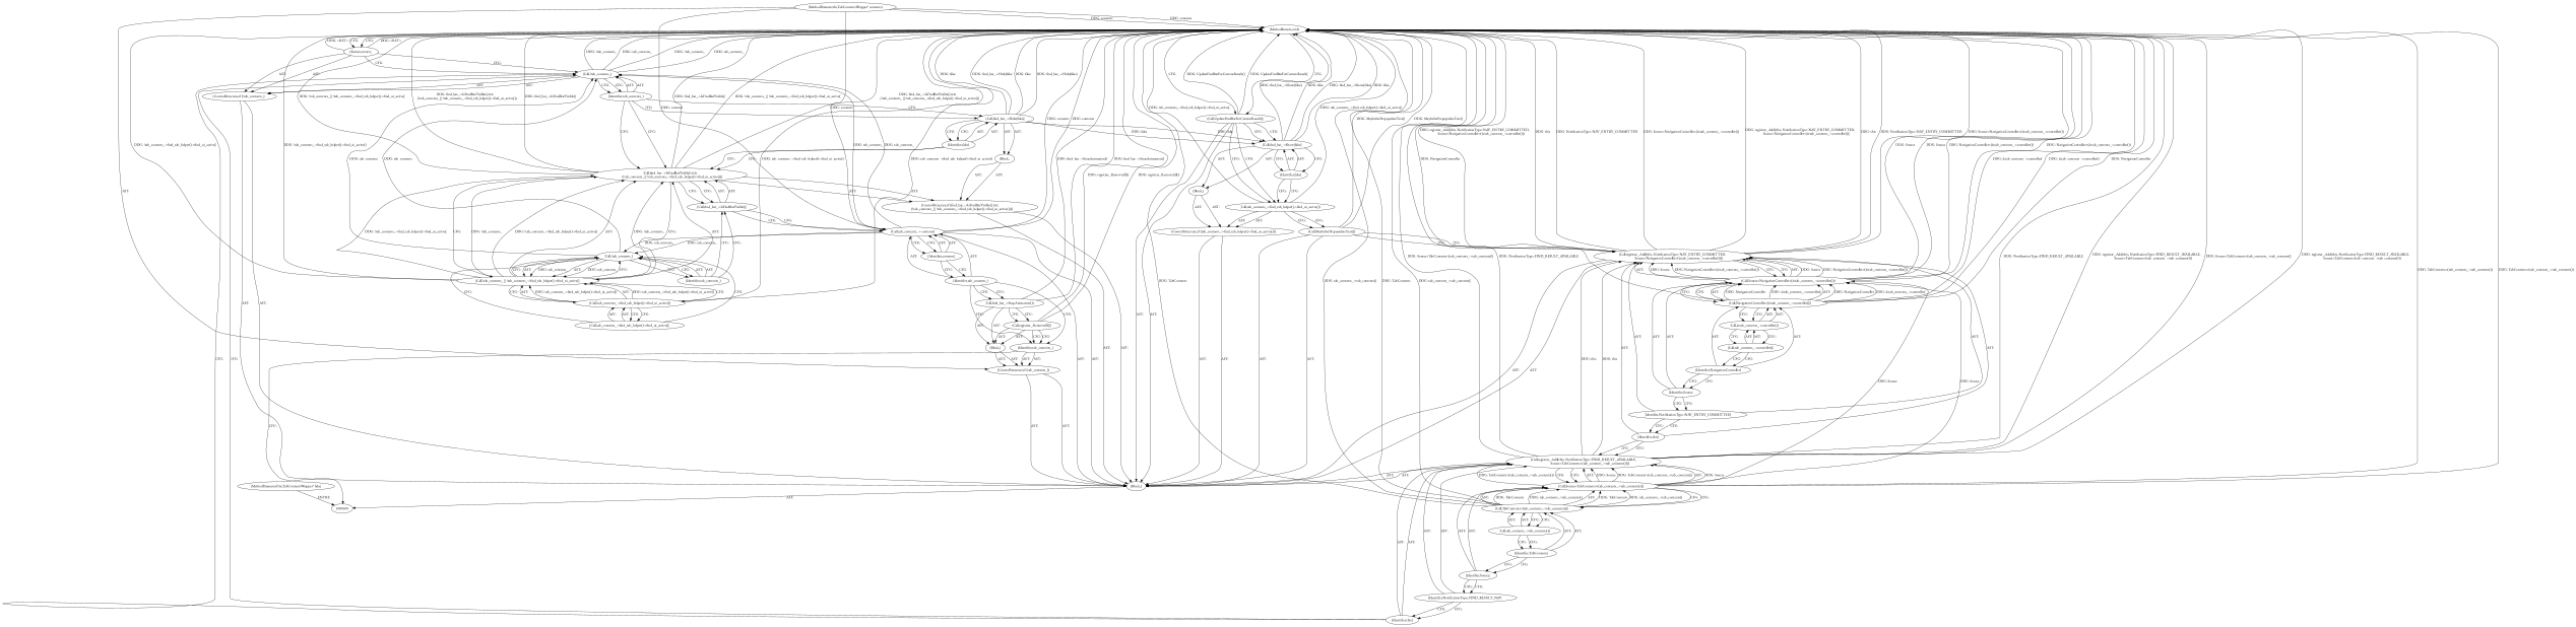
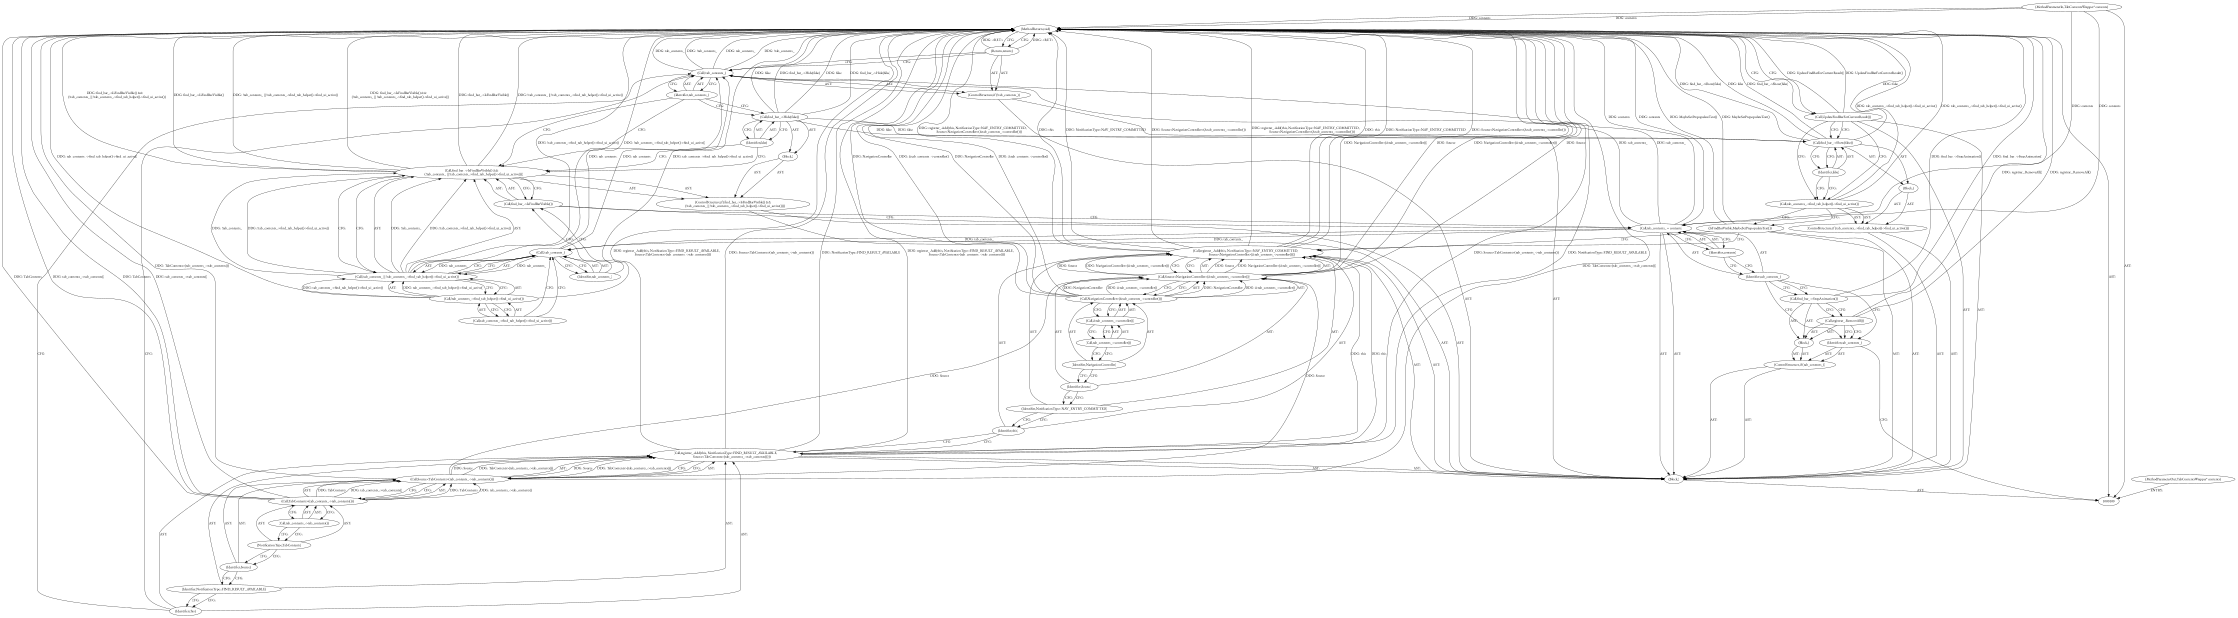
  digraph {
    fontname="EB Garamond"
    node [fontname="EB Garamond"]
    edge [fontname="EB Garamond"]
    n1 [label="(MethodReturn,void)"]
    n2 [label="(Return,return;)"]
    n3 [label="(Call,UpdateFindBarForCurrentResult())"]
    1000100
    n5 [label="(Call,!tab_contents_)"]
    n6 [label="(ControlStructure,if (!tab_contents_))"]
    n7 [label="(Block,)"]
    n8 [label="(Call,find_bar_->Show(false))"]
    n9 [label="(Call,tab_contents_->find_tab_helper()->find_ui_active())"]
    n10 [label="(MethodParameterIn,TabContentsWrapper* contents)"]
    n11 [label="(Call,tab_contents_ = contents)"]
    n12 [label="(Call,!tab_contents_)"]
    n13 [label="(Identifier,contents)"]
-   n14 [label="(MethodParameterOut,TabContentsWrapper* false)"]
+   n14 [label="(MethodParameterOut,TabContentsWrapper* contents)"]
    n15 [label="(Call,!tab_contents_->find_tab_helper()->find_ui_active())"]
    n16 [label="(Call,tab_contents_->find_tab_helper()->find_ui_active())"]
    n17 [label="(Call,!tab_contents_ || !tab_contents_->find_tab_helper()->find_ui_active())"]
    n18 [label="(Call,find_bar_->IsFindBarVisible() &&\n      (!tab_contents_ || !tab_contents_->find_tab_helper()->find_ui_active()))"]
    n19 [label="(Identifier,tab_contents_)"]
    n20 [label="(ControlStructure,if (find_bar_->IsFindBarVisible() &&\n      (!tab_contents_ || !tab_contents_->find_tab_helper()->find_ui_active())))"]
    n21 [label="(Call,find_bar_->IsFindBarVisible())"]
    n22 [label="(Identifier,tab_contents_)"]
    n23 [label="(Block,)"]
    n24 [label="(Identifier,false)"]
    n25 [label="(Call,find_bar_->Hide(false))"]
    n26 [label="(Block,)"]
    n27 [label="(Identifier,false)"]
    n28 [label="(Identifier,this)"]
    n29 [label="(Call,registrar_.Add(this, NotificationType::FIND_RESULT_AVAILABLE,\n                 Source<TabContents>(tab_contents_->tab_contents())))"]
    n30 [label="(Call,Source<TabContents>(tab_contents_->tab_contents()))"]
    n31 [label="(Call,registrar_.Add(this, NotificationType::NAV_ENTRY_COMMITTED,\n                 Source<NavigationController>(&tab_contents_->controller())))"]
    n32 [label="(Call,TabContents>(tab_contents_->tab_contents()))"]
    n33 [label="(Call,Source<NavigationController>(&tab_contents_->controller()))"]
-   n34 [label="(Identifier,NotificationType::FIND_RESULT_NAV)"]
+   n34 [label="(Identifier,NotificationType::FIND_RESULT_AVAILABLE)"]
    n35 [label="(Call,tab_contents_->tab_contents())"]
    n36 [label="(Call,NavigationController>(&tab_contents_->controller()))"]
    n37 [label="(Identifier,Source)"]
-   n38 [label="(Identifier,TabContents)"]
+   n38 [label="(NotificationType,TabContents)"]
    n39 [label="(Identifier,this)"]
    n40 [label="(Identifier,NotificationType::NAV_ENTRY_COMMITTED)"]
    n41 [label="(ControlStructure,if (tab_contents_))"]
    n42 [label="(Block,)"]
    n43 [label="(Identifier,tab_contents_)"]
    n44 [label="(Call,&tab_contents_->controller())"]
    n45 [label="(Identifier,Source)"]
    n46 [label="(Call,tab_contents_->controller())"]
    n47 [label="(Identifier,NavigationController)"]
-   n48 [label="(Call,MaybeSetPrepopulateText())"]
+   n48 [label="(IsFindBarVisible,MaybeSetPrepopulateText())"]
    n49 [label="(ControlStructure,if (tab_contents_->find_tab_helper()->find_ui_active()))"]
    n50 [label="(Call,registrar_.RemoveAll())"]
    n51 [label="(Call,find_bar_->StopAnimation())"]
    n52 [label="(Identifier,tab_contents_)"]
    n1 -> n2 [label="CFG: "]
    n1 -> n2 [label="CFG: "]
    n1 -> n3 [label="CFG: "]
    n1 -> n3 [label="CFG: "]
+   n1 -> 1000100 [label="AST: "]
    n2 -> n1 [label="DDG: <RET>"]
    n2 -> n1 [label="DDG: <RET>"]
    n2 -> n5 [label="CFG: "]
    n2 -> n5 [label="CFG: "]
    n2 -> n6 [label="AST: "]
    n2 -> n6 [label="AST: "]
    n3 -> n1 [label="DDG: UpdateFindBarForCurrentResult()"]
    n3 -> n1 [label="DDG: UpdateFindBarForCurrentResult()"]
    n3 -> n7 [label="AST: "]
    n3 -> n7 [label="AST: "]
    n3 -> n8 [label="CFG: "]
    n3 -> n8 [label="CFG: "]
    n3 -> n9 [label="CFG: "]
    n3 -> n9 [label="CFG: "]
    n5 -> n1 [label="DDG: !tab_contents_"]
    n5 -> n1 [label="DDG: tab_contents_"]
    n5 -> n1 [label="DDG: !tab_contents_"]
    n5 -> n1 [label="DDG: tab_contents_"]
    n5 -> n6 [label="AST: "]
    n5 -> n6 [label="AST: "]
    n5 -> n22 [label="CFG: "]
    n5 -> n22 [label="CFG: "]
    n6 -> n7 [label="AST: "]
    n6 -> n7 [label="AST: "]
    n7 -> 1000100 [label="AST: "]
    n8 -> n1 [label="DDG: find_bar_->Show(false)"]
    n8 -> n1 [label="DDG: false"]
    n8 -> n1 [label="DDG: find_bar_->Show(false)"]
    n8 -> n1 [label="DDG: false"]
    n8 -> n26 [label="AST: "]
    n8 -> n26 [label="AST: "]
    n8 -> n27 [label="CFG: "]
    n8 -> n27 [label="CFG: "]
    n9 -> n1 [label="DDG: tab_contents_->find_tab_helper()->find_ui_active()"]
    n9 -> n1 [label="DDG: tab_contents_->find_tab_helper()->find_ui_active()"]
    n9 -> n48 [label="CFG: "]
    n9 -> n48 [label="CFG: "]
    n9 -> n49 [label="AST: "]
    n9 -> n49 [label="AST: "]
    n10 -> n1 [label="DDG: contents"]
    n10 -> n1 [label="DDG: contents"]
-   n10 -> n41 [label="AST: "]
+   n10 -> 1000100 [label="AST: "]
    n10 -> n11 [label="DDG: contents"]
    n10 -> n11 [label="DDG: contents"]
    n11 -> n1 [label="DDG: contents"]
    n11 -> n1 [label="DDG: contents"]
    n11 -> n5 [label="DDG: tab_contents_"]
    n11 -> n5 [label="DDG: tab_contents_"]
    n11 -> n7 [label="AST: "]
    n11 -> n7 [label="AST: "]
    n11 -> n12 [label="DDG: tab_contents_"]
    n11 -> n12 [label="DDG: tab_contents_"]
    n11 -> n13 [label="CFG: "]
    n11 -> n13 [label="CFG: "]
    n12 -> n5 [label="DDG: tab_contents_"]
    n12 -> n5 [label="DDG: tab_contents_"]
    n12 -> n17 [label="AST: "]
    n12 -> n17 [label="DDG: tab_contents_"]
    n12 -> n17 [label="AST: "]
    n12 -> n17 [label="DDG: tab_contents_"]
    n12 -> n19 [label="CFG: "]
    n12 -> n19 [label="CFG: "]
    n13 -> n11 [label="AST: "]
    n13 -> n11 [label="AST: "]
    n13 -> n52 [label="CFG: "]
    n13 -> n52 [label="CFG: "]
    n14 -> 1000100 [label="ENTRY: "]
    n15 -> n1 [label="DDG: tab_contents_->find_tab_helper()->find_ui_active()"]
    n15 -> n1 [label="DDG: tab_contents_->find_tab_helper()->find_ui_active()"]
    n15 -> n16 [label="CFG: "]
    n15 -> n16 [label="CFG: "]
    n15 -> n17 [label="AST: "]
    n15 -> n17 [label="DDG: tab_contents_->find_tab_helper()->find_ui_active()"]
    n15 -> n17 [label="AST: "]
    n15 -> n17 [label="DDG: tab_contents_->find_tab_helper()->find_ui_active()"]
    n16 -> n12 [label="CFG: "]
    n16 -> n12 [label="CFG: "]
    n16 -> n15 [label="AST: "]
    n16 -> n15 [label="AST: "]
    n17 -> n1 [label="DDG: !tab_contents_->find_tab_helper()->find_ui_active()"]
    n17 -> n1 [label="DDG: !tab_contents_->find_tab_helper()->find_ui_active()"]
    n17 -> n12 [label="CFG: "]
    n17 -> n12 [label="CFG: "]
    n17 -> n15 [label="CFG: "]
    n17 -> n15 [label="CFG: "]
    n17 -> n18 [label="AST: "]
    n17 -> n18 [label="DDG: !tab_contents_"]
    n17 -> n18 [label="DDG: !tab_contents_->find_tab_helper()->find_ui_active()"]
    n17 -> n18 [label="AST: "]
    n17 -> n18 [label="DDG: !tab_contents_"]
    n17 -> n18 [label="DDG: !tab_contents_->find_tab_helper()->find_ui_active()"]
    n18 -> n1 [label="DDG: !tab_contents_ || !tab_contents_->find_tab_helper()->find_ui_active()"]
    n18 -> n1 [label="DDG: find_bar_->IsFindBarVisible() &&\n      (!tab_contents_ || !tab_contents_->find_tab_helper()->find_ui_active())"]
    n18 -> n1 [label="DDG: find_bar_->IsFindBarVisible()"]
    n18 -> n1 [label="DDG: !tab_contents_ || !tab_contents_->find_tab_helper()->find_ui_active()"]
    n18 -> n1 [label="DDG: find_bar_->IsFindBarVisible() &&\n      (!tab_contents_ || !tab_contents_->find_tab_helper()->find_ui_active())"]
    n18 -> n1 [label="DDG: find_bar_->IsFindBarVisible()"]
    n18 -> n17 [label="CFG: "]
    n18 -> n17 [label="CFG: "]
    n18 -> n20 [label="AST: "]
    n18 -> n20 [label="AST: "]
    n18 -> n21 [label="CFG: "]
    n18 -> n21 [label="CFG: "]
    n19 -> n12 [label="AST: "]
    n19 -> n12 [label="AST: "]
    n19 -> n21 [label="CFG: "]
    n19 -> n21 [label="CFG: "]
    n20 -> n7 [label="AST: "]
    n20 -> n7 [label="AST: "]
    n21 -> n11 [label="CFG: "]
    n21 -> n11 [label="CFG: "]
    n21 -> n18 [label="AST: "]
    n21 -> n18 [label="AST: "]
    n22 -> n5 [label="AST: "]
    n22 -> n5 [label="AST: "]
    n22 -> n18 [label="CFG: "]
    n22 -> n18 [label="CFG: "]
    n22 -> n25 [label="CFG: "]
    n22 -> n25 [label="CFG: "]
    n23 -> n20 [label="AST: "]
    n23 -> n20 [label="AST: "]
    n24 -> n18 [label="CFG: "]
    n24 -> n18 [label="CFG: "]
    n24 -> n25 [label="AST: "]
    n24 -> n25 [label="AST: "]
    n25 -> n1 [label="DDG: false"]
    n25 -> n1 [label="DDG: find_bar_->Hide(false)"]
    n25 -> n1 [label="DDG: false"]
    n25 -> n1 [label="DDG: find_bar_->Hide(false)"]
    n25 -> n8 [label="DDG: false"]
    n25 -> n8 [label="DDG: false"]
    n25 -> n23 [label="AST: "]
    n25 -> n23 [label="AST: "]
    n25 -> n24 [label="CFG: "]
    n25 -> n24 [label="CFG: "]
    n26 -> n49 [label="AST: "]
    n26 -> n49 [label="AST: "]
    n27 -> n8 [label="AST: "]
    n27 -> n8 [label="AST: "]
    n27 -> n9 [label="CFG: "]
    n27 -> n9 [label="CFG: "]
    n28 -> n5 [label="CFG: "]
    n28 -> n5 [label="CFG: "]
    n28 -> n29 [label="AST: "]
    n28 -> n29 [label="AST: "]
    n29 -> n1 [label="DDG: registrar_.Add(this, NotificationType::FIND_RESULT_AVAILABLE,\n                 Source<TabContents>(tab_contents_->tab_contents()))"]
    n29 -> n1 [label="DDG: Source<TabContents>(tab_contents_->tab_contents())"]
    n29 -> n1 [label="DDG: NotificationType::FIND_RESULT_AVAILABLE"]
    n29 -> n1 [label="DDG: registrar_.Add(this, NotificationType::FIND_RESULT_AVAILABLE,\n                 Source<TabContents>(tab_contents_->tab_contents()))"]
    n29 -> n1 [label="DDG: Source<TabContents>(tab_contents_->tab_contents())"]
    n29 -> n1 [label="DDG: NotificationType::FIND_RESULT_AVAILABLE"]
    n29 -> n7 [label="AST: "]
    n29 -> n7 [label="AST: "]
    n29 -> n30 [label="CFG: "]
    n29 -> n30 [label="CFG: "]
    n29 -> n31 [label="DDG: this"]
    n29 -> n31 [label="DDG: this"]
    n30 -> n1 [label="DDG: TabContents>(tab_contents_->tab_contents())"]
    n30 -> n1 [label="DDG: TabContents>(tab_contents_->tab_contents())"]
    n30 -> n29 [label="AST: "]
    n30 -> n29 [label="DDG: Source"]
    n30 -> n29 [label="DDG: TabContents>(tab_contents_->tab_contents())"]
    n30 -> n29 [label="AST: "]
    n30 -> n29 [label="DDG: Source"]
    n30 -> n29 [label="DDG: TabContents>(tab_contents_->tab_contents())"]
    n30 -> n32 [label="CFG: "]
    n30 -> n32 [label="CFG: "]
    n30 -> n33 [label="DDG: Source"]
    n30 -> n33 [label="DDG: Source"]
    n31 -> n1 [label="DDG: registrar_.Add(this, NotificationType::NAV_ENTRY_COMMITTED,\n                 Source<NavigationController>(&tab_contents_->controller()))"]
    n31 -> n1 [label="DDG: this"]
    n31 -> n1 [label="DDG: NotificationType::NAV_ENTRY_COMMITTED"]
    n31 -> n1 [label="DDG: Source<NavigationController>(&tab_contents_->controller())"]
    n31 -> n1 [label="DDG: registrar_.Add(this, NotificationType::NAV_ENTRY_COMMITTED,\n                 Source<NavigationController>(&tab_contents_->controller()))"]
    n31 -> n1 [label="DDG: this"]
    n31 -> n1 [label="DDG: NotificationType::NAV_ENTRY_COMMITTED"]
    n31 -> n1 [label="DDG: Source<NavigationController>(&tab_contents_->controller())"]
    n31 -> n7 [label="AST: "]
    n31 -> n7 [label="AST: "]
    n31 -> n33 [label="CFG: "]
    n31 -> n33 [label="CFG: "]
    n32 -> n1 [label="DDG: TabContents"]
    n32 -> n1 [label="DDG: tab_contents_->tab_contents()"]
    n32 -> n1 [label="DDG: TabContents"]
    n32 -> n1 [label="DDG: tab_contents_->tab_contents()"]
    n32 -> n30 [label="AST: "]
    n32 -> n30 [label="DDG: TabContents"]
    n32 -> n30 [label="DDG: tab_contents_->tab_contents()"]
    n32 -> n30 [label="AST: "]
    n32 -> n30 [label="DDG: TabContents"]
    n32 -> n30 [label="DDG: tab_contents_->tab_contents()"]
    n32 -> n35 [label="CFG: "]
    n32 -> n35 [label="CFG: "]
    n33 -> n1 [label="DDG: NavigationController>(&tab_contents_->controller())"]
    n33 -> n1 [label="DDG: Source"]
    n33 -> n1 [label="DDG: NavigationController>(&tab_contents_->controller())"]
    n33 -> n1 [label="DDG: Source"]
    n33 -> n31 [label="AST: "]
    n33 -> n31 [label="DDG: Source"]
    n33 -> n31 [label="DDG: NavigationController>(&tab_contents_->controller())"]
    n33 -> n31 [label="AST: "]
    n33 -> n31 [label="DDG: Source"]
    n33 -> n31 [label="DDG: NavigationController>(&tab_contents_->controller())"]
    n33 -> n36 [label="CFG: "]
    n33 -> n36 [label="CFG: "]
    n34 -> n28 [label="CFG: "]
    n34 -> n28 [label="CFG: "]
    n34 -> n29 [label="AST: "]
    n34 -> n29 [label="AST: "]
    n35 -> n32 [label="AST: "]
    n35 -> n32 [label="AST: "]
    n35 -> n38 [label="CFG: "]
    n35 -> n38 [label="CFG: "]
    n36 -> n1 [label="DDG: NavigationController"]
    n36 -> n1 [label="DDG: &tab_contents_->controller()"]
    n36 -> n1 [label="DDG: NavigationController"]
    n36 -> n1 [label="DDG: &tab_contents_->controller()"]
    n36 -> n33 [label="AST: "]
    n36 -> n33 [label="DDG: NavigationController"]
    n36 -> n33 [label="DDG: &tab_contents_->controller()"]
    n36 -> n33 [label="AST: "]
    n36 -> n33 [label="DDG: NavigationController"]
    n36 -> n33 [label="DDG: &tab_contents_->controller()"]
    n36 -> n44 [label="CFG: "]
    n36 -> n44 [label="CFG: "]
    n37 -> n30 [label="AST: "]
    n37 -> n30 [label="AST: "]
    n37 -> n34 [label="CFG: "]
    n37 -> n34 [label="CFG: "]
    n38 -> n32 [label="AST: "]
    n38 -> n32 [label="AST: "]
    n38 -> n37 [label="CFG: "]
    n38 -> n37 [label="CFG: "]
    n39 -> n29 [label="CFG: "]
    n39 -> n29 [label="CFG: "]
    n39 -> n31 [label="AST: "]
    n39 -> n31 [label="AST: "]
    n40 -> n31 [label="AST: "]
    n40 -> n31 [label="AST: "]
    n40 -> n39 [label="CFG: "]
    n40 -> n39 [label="CFG: "]
    n41 -> n7 [label="AST: "]
    n41 -> n7 [label="AST: "]
    n42 -> n41 [label="AST: "]
    n42 -> n41 [label="AST: "]
    n43 -> 1000100 [label="CFG: "]
    n43 -> n41 [label="AST: "]
    n43 -> n41 [label="AST: "]
    n44 -> n36 [label="AST: "]
    n44 -> n36 [label="AST: "]
    n44 -> n46 [label="CFG: "]
    n44 -> n46 [label="CFG: "]
    n45 -> n33 [label="AST: "]
    n45 -> n33 [label="AST: "]
    n45 -> n40 [label="CFG: "]
    n45 -> n40 [label="CFG: "]
    n46 -> n44 [label="AST: "]
    n46 -> n44 [label="AST: "]
    n46 -> n47 [label="CFG: "]
    n46 -> n47 [label="CFG: "]
    n47 -> n36 [label="AST: "]
    n47 -> n36 [label="AST: "]
    n47 -> n45 [label="CFG: "]
    n47 -> n45 [label="CFG: "]
    n48 -> n1 [label="DDG: MaybeSetPrepopulateText()"]
    n48 -> n1 [label="DDG: MaybeSetPrepopulateText()"]
    n48 -> n7 [label="AST: "]
    n48 -> n7 [label="AST: "]
    n48 -> n31 [label="CFG: "]
    n48 -> n31 [label="CFG: "]
    n49 -> n7 [label="AST: "]
    n49 -> n7 [label="AST: "]
    n50 -> n1 [label="DDG: registrar_.RemoveAll()"]
    n50 -> n1 [label="DDG: registrar_.RemoveAll()"]
    n50 -> n42 [label="AST: "]
    n50 -> n42 [label="AST: "]
    n50 -> n43 [label="CFG: "]
    n50 -> n43 [label="CFG: "]
    n51 -> n1 [label="DDG: find_bar_->StopAnimation()"]
    n51 -> n1 [label="DDG: find_bar_->StopAnimation()"]
    n51 -> n42 [label="AST: "]
    n51 -> n42 [label="AST: "]
    n51 -> n50 [label="CFG: "]
    n51 -> n50 [label="CFG: "]
    n52 -> n11 [label="AST: "]
    n52 -> n11 [label="AST: "]
    n52 -> n43 [label="CFG: "]
    n52 -> n43 [label="CFG: "]
    n52 -> n51 [label="CFG: "]
    n52 -> n51 [label="CFG: "]
  }
